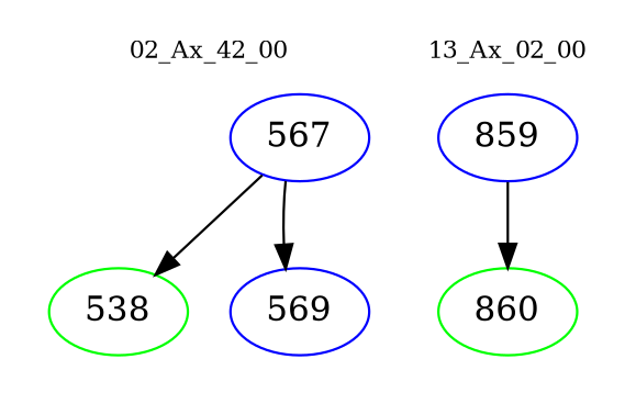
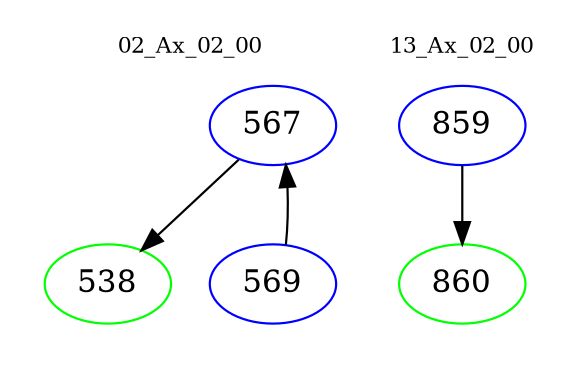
  digraph {
    node [color=blue]
    edge [color=black]
    n1 [label=567]
    n2 [color=green label=538]
    n3 [label=569]
    n4 [label=859]
    n5 [color=green label=860]
    subgraph cluster_1 {
      color=white
      fontsize=10
-     label="02_Ax_42_00"
+     label="02_Ax_02_00"
      n1
      n2
      n3
    }
    subgraph cluster_2 {
      color=white
      fontsize=10
      label="13_Ax_02_00"
      n4
      n5
    }
    n1 -> n2
-   n1 -> n3
+   n3 -> n1
    n4 -> n5
  }
